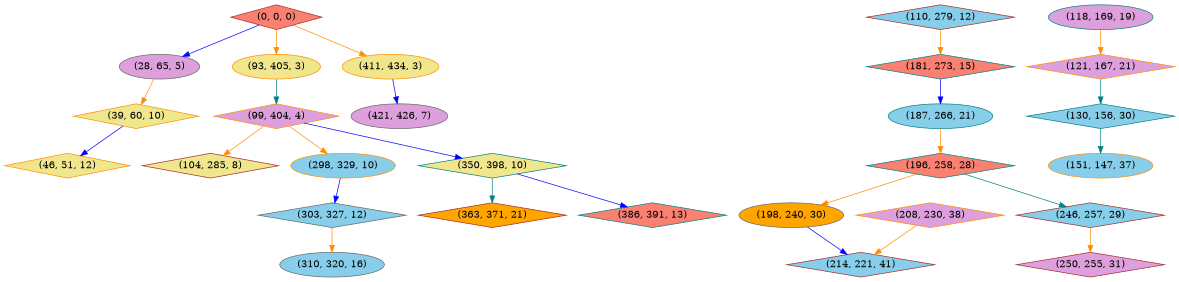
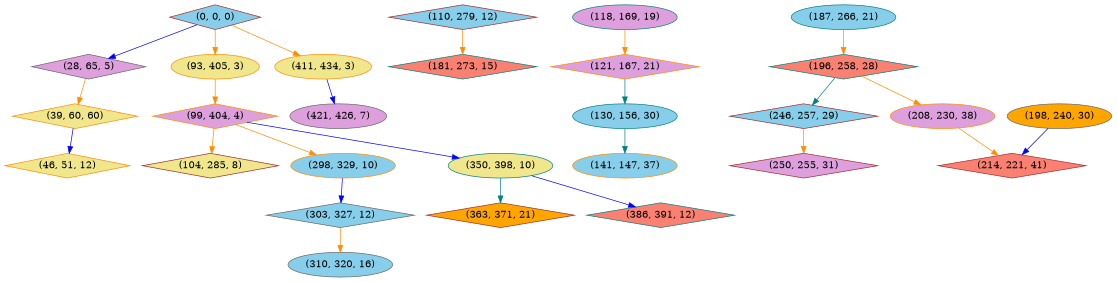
  digraph {
    node [color=darkorange fillcolor=skyblue shape=diamond style=filled]
    edge [color=darkorange]
-   "(0, 0, 0)" [color=brown fillcolor=salmon]
-   "(28, 65, 5)" [color=gray40 fillcolor=plum shape=ellipse]
+   "(0, 0, 0)" [color=brown]
+   "(28, 65, 5)" [color=gray40 fillcolor=plum]
    "(93, 405, 3)" [fillcolor=khaki shape=ellipse]
    "(411, 434, 3)" [fillcolor=khaki shape=ellipse]
-   "(39, 60, 10)" [fillcolor=khaki]
+   "(39, 60, 10)" [fillcolor=khaki label="(39, 60, 60)"]
    "(99, 404, 4)" [fillcolor=plum]
    "(421, 426, 7)" [color=gray40 fillcolor=plum shape=ellipse]
    "(46, 51, 12)" [fillcolor=khaki]
    "(104, 285, 8)" [color=brown fillcolor=khaki]
    "(298, 329, 10)" [shape=ellipse]
-   "(350, 398, 10)" [color=teal fillcolor=khaki]
+   "(350, 398, 10)" [color=teal fillcolor=khaki shape=ellipse]
    "(303, 327, 12)" [color=gray40]
    "(363, 371, 21)" [color=brown fillcolor=orange]
-   "(386, 391, 12)" [color=teal fillcolor=salmon label="(386, 391, 13)"]
+   "(386, 391, 12)" [color=teal fillcolor=salmon]
    "(110, 279, 12)" [color=brown]
    "(181, 273, 15)" [color=teal fillcolor=salmon]
    "(118, 169, 19)" [color=teal fillcolor=plum shape=ellipse]
    "(121, 167, 21)" [fillcolor=plum]
    "(187, 266, 21)" [color=teal shape=ellipse]
-   "(130, 156, 30)" [color=teal]
-   "(141, 147, 37)" [shape=ellipse label="(151, 147, 37)"]
+   "(130, 156, 30)" [color=teal shape=ellipse]
+   "(141, 147, 37)" [shape=ellipse]
    "(196, 258, 28)" [color=teal fillcolor=salmon]
    "(198, 240, 30)" [color=gray40 fillcolor=orange shape=ellipse]
    "(246, 257, 29)" [color=brown]
-   "(214, 221, 41)" [color=brown]
+   "(214, 221, 41)" [color=brown fillcolor=salmon]
    "(250, 255, 31)" [color=brown fillcolor=plum]
-   "(208, 230, 38)" [fillcolor=plum]
+   "(208, 230, 38)" [fillcolor=plum shape=ellipse]
    "(310, 320, 16)" [color=gray40 shape=ellipse]
    "(0, 0, 0)" -> "(28, 65, 5)" [color=blue]
    "(0, 0, 0)" -> "(93, 405, 3)"
    "(0, 0, 0)" -> "(411, 434, 3)"
    "(28, 65, 5)" -> "(39, 60, 10)"
-   "(93, 405, 3)" -> "(99, 404, 4)" [color=teal]
+   "(93, 405, 3)" -> "(99, 404, 4)"
    "(411, 434, 3)" -> "(421, 426, 7)" [color=blue]
    "(39, 60, 10)" -> "(46, 51, 12)" [color=blue]
    "(99, 404, 4)" -> "(104, 285, 8)"
    "(99, 404, 4)" -> "(298, 329, 10)"
    "(99, 404, 4)" -> "(350, 398, 10)" [color=blue]
    "(298, 329, 10)" -> "(303, 327, 12)" [color=blue]
    "(350, 398, 10)" -> "(363, 371, 21)" [color=teal]
    "(350, 398, 10)" -> "(386, 391, 12)" [color=blue]
    "(303, 327, 12)" -> "(310, 320, 16)"
    "(110, 279, 12)" -> "(181, 273, 15)"
-   "(181, 273, 15)" -> "(187, 266, 21)" [color=blue]
    "(118, 169, 19)" -> "(121, 167, 21)"
    "(121, 167, 21)" -> "(130, 156, 30)" [color=teal]
    "(187, 266, 21)" -> "(196, 258, 28)"
    "(130, 156, 30)" -> "(141, 147, 37)" [color=teal]
-   "(196, 258, 28)" -> "(198, 240, 30)"
+   "(196, 258, 28)" -> "(208, 230, 38)"
    "(196, 258, 28)" -> "(246, 257, 29)" [color=teal]
    "(198, 240, 30)" -> "(214, 221, 41)" [color=blue]
    "(246, 257, 29)" -> "(250, 255, 31)"
    "(208, 230, 38)" -> "(214, 221, 41)"
  }
